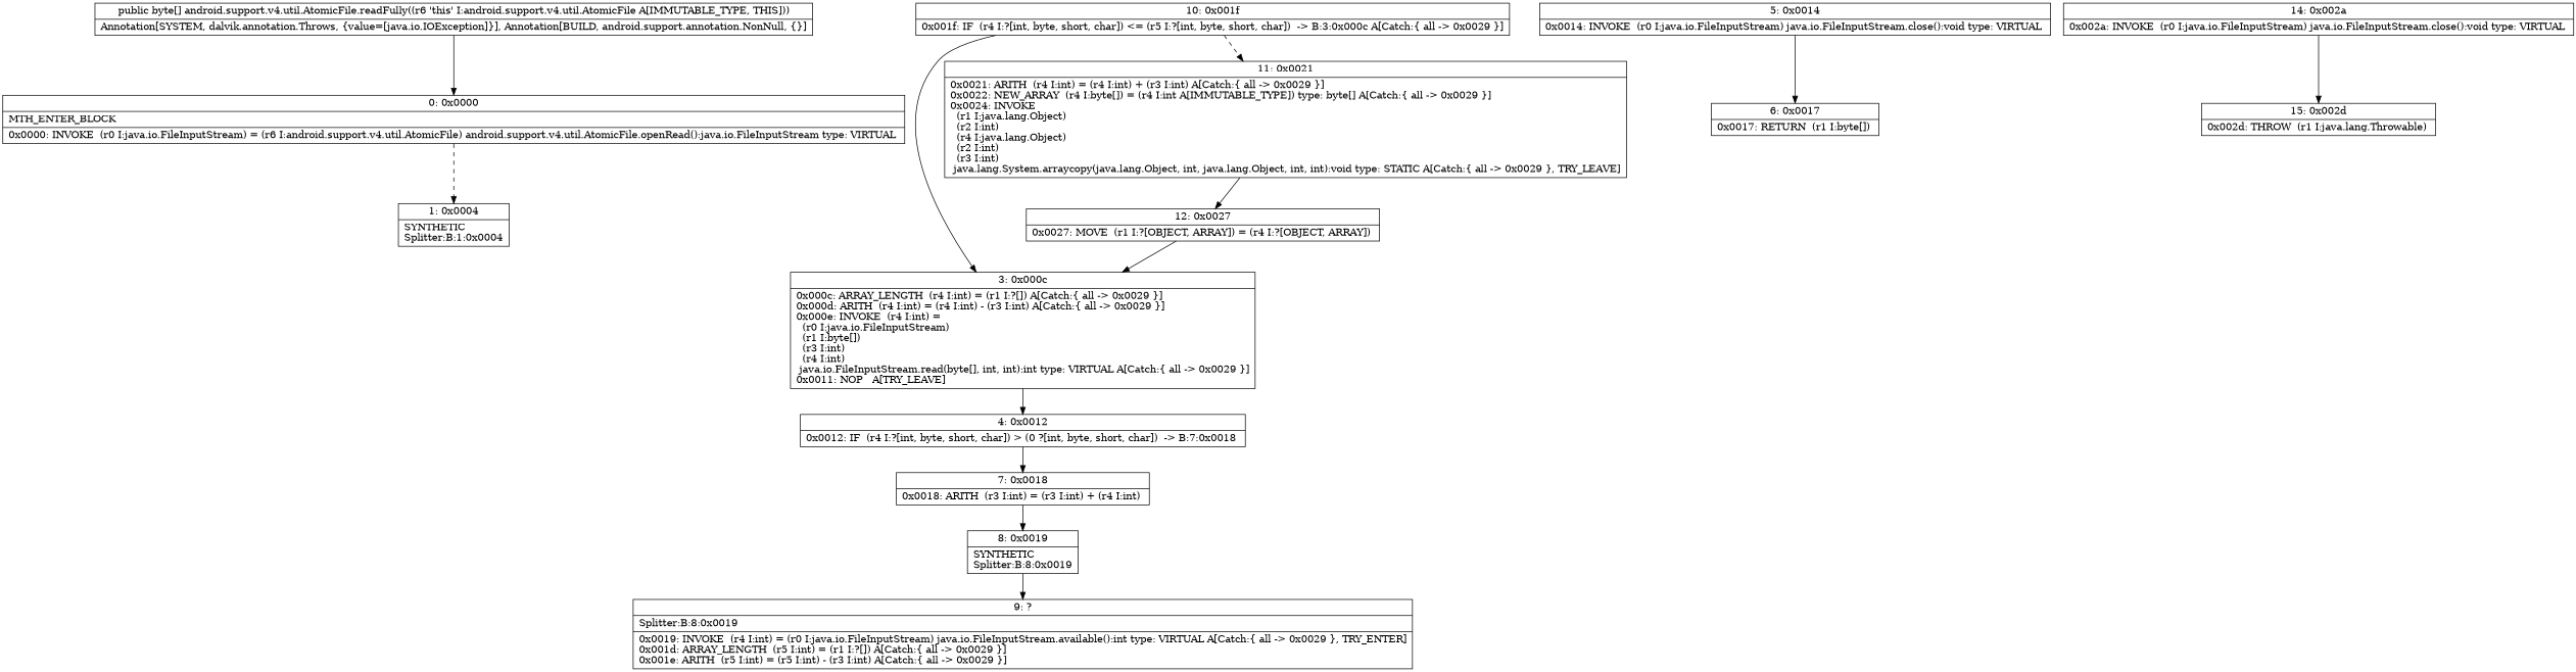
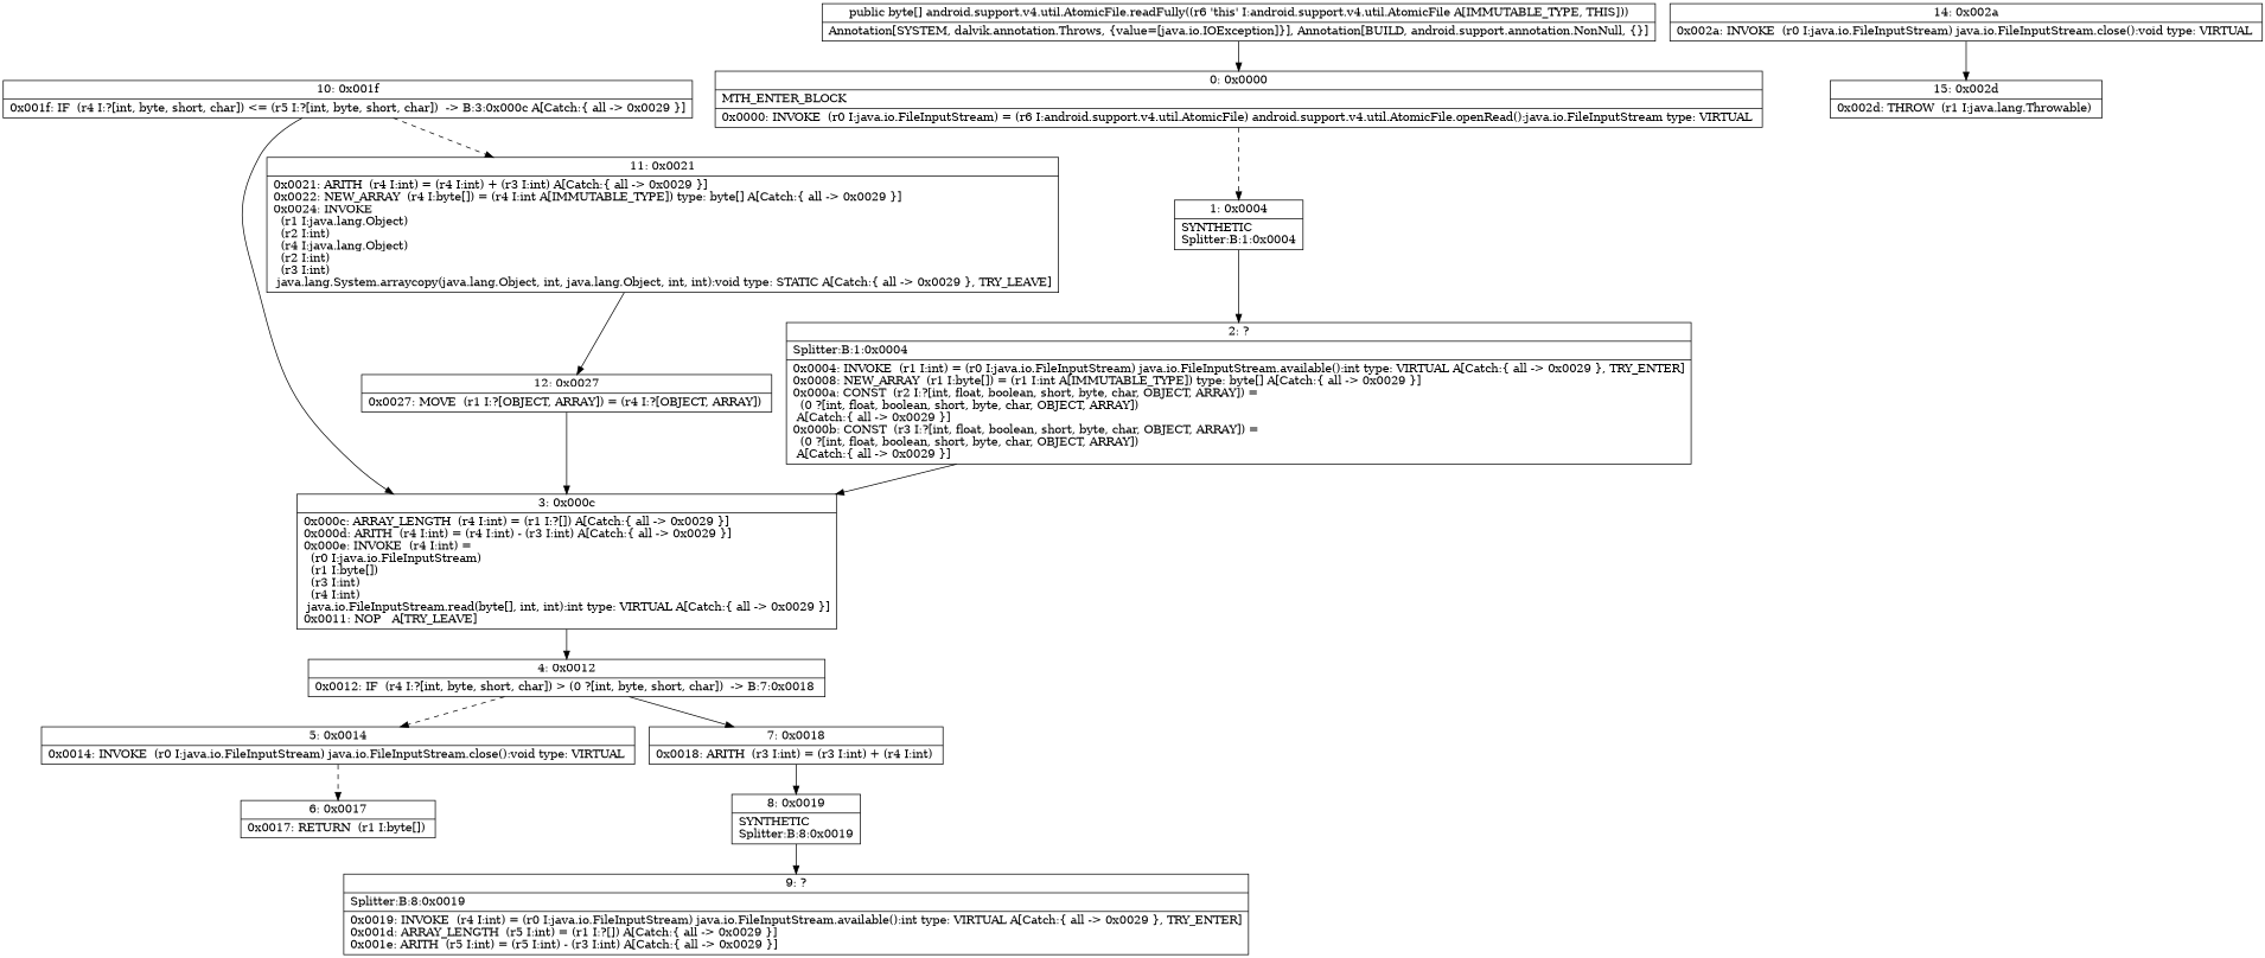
  digraph {
    node [shape=record]
    n1 [label="{0\:\ 0x0000|MTH_ENTER_BLOCK\l|0x0000: INVOKE  (r0 I:java.io.FileInputStream) = (r6 I:android.support.v4.util.AtomicFile) android.support.v4.util.AtomicFile.openRead():java.io.FileInputStream type: VIRTUAL \l}"]
    n2 [label="{1\:\ 0x0004|SYNTHETIC\lSplitter:B:1:0x0004\l}"]
+   n3 [label="{2\:\ ?|Splitter:B:1:0x0004\l|0x0004: INVOKE  (r1 I:int) = (r0 I:java.io.FileInputStream) java.io.FileInputStream.available():int type: VIRTUAL A[Catch:\{ all \-\> 0x0029 \}, TRY_ENTER]\l0x0008: NEW_ARRAY  (r1 I:byte[]) = (r1 I:int A[IMMUTABLE_TYPE]) type: byte[] A[Catch:\{ all \-\> 0x0029 \}]\l0x000a: CONST  (r2 I:?[int, float, boolean, short, byte, char, OBJECT, ARRAY]) = \l  (0 ?[int, float, boolean, short, byte, char, OBJECT, ARRAY])\l A[Catch:\{ all \-\> 0x0029 \}]\l0x000b: CONST  (r3 I:?[int, float, boolean, short, byte, char, OBJECT, ARRAY]) = \l  (0 ?[int, float, boolean, short, byte, char, OBJECT, ARRAY])\l A[Catch:\{ all \-\> 0x0029 \}]\l}"]
    n4 [label="{3\:\ 0x000c|0x000c: ARRAY_LENGTH  (r4 I:int) = (r1 I:?[]) A[Catch:\{ all \-\> 0x0029 \}]\l0x000d: ARITH  (r4 I:int) = (r4 I:int) \- (r3 I:int) A[Catch:\{ all \-\> 0x0029 \}]\l0x000e: INVOKE  (r4 I:int) = \l  (r0 I:java.io.FileInputStream)\l  (r1 I:byte[])\l  (r3 I:int)\l  (r4 I:int)\l java.io.FileInputStream.read(byte[], int, int):int type: VIRTUAL A[Catch:\{ all \-\> 0x0029 \}]\l0x0011: NOP   A[TRY_LEAVE]\l}"]
    n5 [label="{4\:\ 0x0012|0x0012: IF  (r4 I:?[int, byte, short, char]) \> (0 ?[int, byte, short, char])  \-\> B:7:0x0018 \l}"]
    n6 [label="{5\:\ 0x0014|0x0014: INVOKE  (r0 I:java.io.FileInputStream) java.io.FileInputStream.close():void type: VIRTUAL \l}"]
    n7 [label="{7\:\ 0x0018|0x0018: ARITH  (r3 I:int) = (r3 I:int) + (r4 I:int) \l}"]
    n8 [label="{6\:\ 0x0017|0x0017: RETURN  (r1 I:byte[]) \l}"]
    n9 [label="{8\:\ 0x0019|SYNTHETIC\lSplitter:B:8:0x0019\l}"]
    n10 [label="{9\:\ ?|Splitter:B:8:0x0019\l|0x0019: INVOKE  (r4 I:int) = (r0 I:java.io.FileInputStream) java.io.FileInputStream.available():int type: VIRTUAL A[Catch:\{ all \-\> 0x0029 \}, TRY_ENTER]\l0x001d: ARRAY_LENGTH  (r5 I:int) = (r1 I:?[]) A[Catch:\{ all \-\> 0x0029 \}]\l0x001e: ARITH  (r5 I:int) = (r5 I:int) \- (r3 I:int) A[Catch:\{ all \-\> 0x0029 \}]\l}"]
    n11 [label="{10\:\ 0x001f|0x001f: IF  (r4 I:?[int, byte, short, char]) \<= (r5 I:?[int, byte, short, char])  \-\> B:3:0x000c A[Catch:\{ all \-\> 0x0029 \}]\l}"]
    n12 [label="{11\:\ 0x0021|0x0021: ARITH  (r4 I:int) = (r4 I:int) + (r3 I:int) A[Catch:\{ all \-\> 0x0029 \}]\l0x0022: NEW_ARRAY  (r4 I:byte[]) = (r4 I:int A[IMMUTABLE_TYPE]) type: byte[] A[Catch:\{ all \-\> 0x0029 \}]\l0x0024: INVOKE  \l  (r1 I:java.lang.Object)\l  (r2 I:int)\l  (r4 I:java.lang.Object)\l  (r2 I:int)\l  (r3 I:int)\l java.lang.System.arraycopy(java.lang.Object, int, java.lang.Object, int, int):void type: STATIC A[Catch:\{ all \-\> 0x0029 \}, TRY_LEAVE]\l}"]
    n13 [label="{12\:\ 0x0027|0x0027: MOVE  (r1 I:?[OBJECT, ARRAY]) = (r4 I:?[OBJECT, ARRAY]) \l}"]
    n14 [label="{14\:\ 0x002a|0x002a: INVOKE  (r0 I:java.io.FileInputStream) java.io.FileInputStream.close():void type: VIRTUAL \l}"]
    n15 [label="{15\:\ 0x002d|0x002d: THROW  (r1 I:java.lang.Throwable) \l}"]
    n16 [label="{public byte[] android.support.v4.util.AtomicFile.readFully((r6 'this' I:android.support.v4.util.AtomicFile A[IMMUTABLE_TYPE, THIS]))  | Annotation[SYSTEM, dalvik.annotation.Throws, \{value=[java.io.IOException]\}], Annotation[BUILD, android.support.annotation.NonNull, \{\}]\l}"]
    n1 -> n2 [style=dashed]
+   n2 -> n3
+   n3 -> n4
    n4 -> n5
+   n5 -> n6 [style=dashed]
    n5 -> n7
-   n6 -> n8
+   n6 -> n8 [style=dashed]
    n7 -> n9
    n9 -> n10
    n11 -> n4
    n11 -> n12 [style=dashed]
    n12 -> n13
    n13 -> n4
    n14 -> n15
    n16 -> n1
  }
